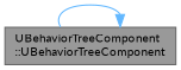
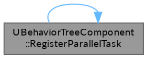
  digraph {
    rankdir=LR
    fontname=Lato
-   n1 [color=gray40 fillcolor=grey60 fontcolor=black fontname=Lato fontsize=10 height=0.2 label="UBehaviorTreeComponent\l::UBehaviorTreeComponent" shape=box style=filled width=0.4]
+   n1 [color=gray40 fillcolor=grey60 fontcolor=black fontname=Lato fontsize=10 height=0.2 label="UBehaviorTreeComponent\l::RegisterParallelTask" shape=box style=filled width=0.4]
    n1 -> n1 [color=steelblue1 fontname=Lato fontsize=10 labelfontname=Helvetica labelfontsize=10 style=solid]
  }
